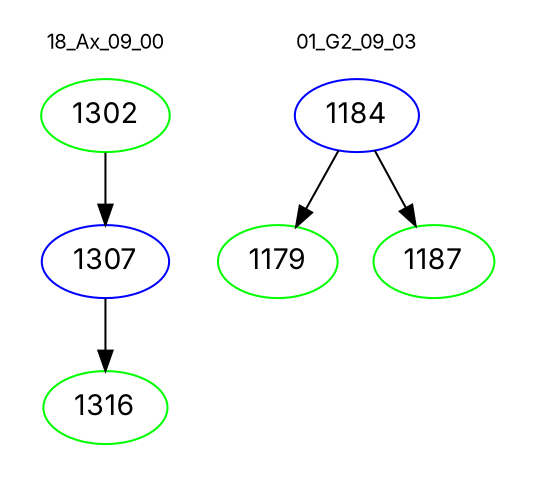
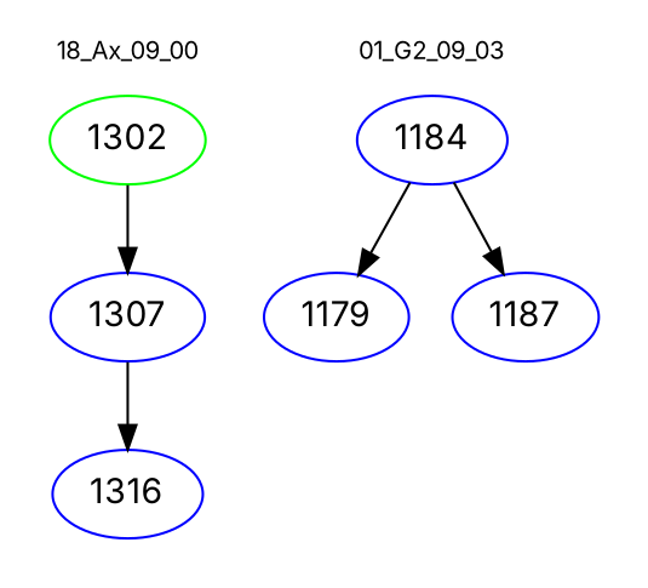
  digraph {
    fontname=Inter
    node [color=blue fontname=Inter]
    edge [color=black fontname=Inter]
    n1 [label=1307]
    n2 [color=green label=1302]
-   n3 [color=green label=1316]
+   n3 [label=1316]
    n4 [label=1184]
-   n5 [color=green label=1179]
-   n6 [color=green label=1187]
+   n5 [label=1179]
+   n6 [label=1187]
    subgraph cluster_1 {
      color=white
      fontsize=10
      label="18_Ax_09_00"
      n1
      n2
      n3
    }
    subgraph cluster_2 {
      color=white
      fontsize=10
      label="01_G2_09_03"
      n4
      n5
      n6
    }
    n1 -> n3
    n2 -> n1
    n4 -> n5
    n4 -> n6
  }
